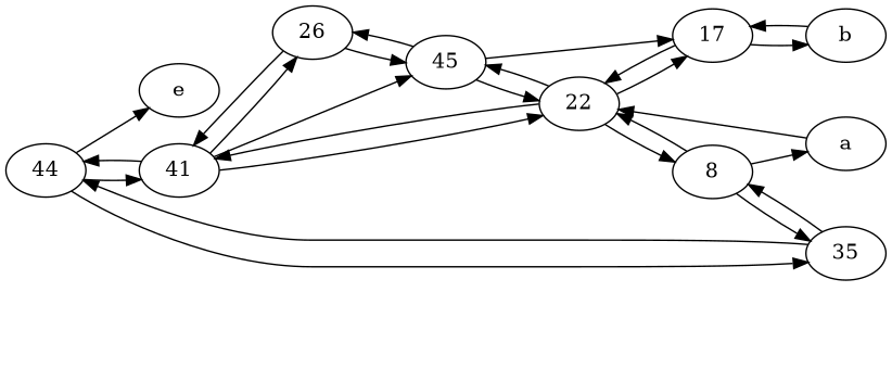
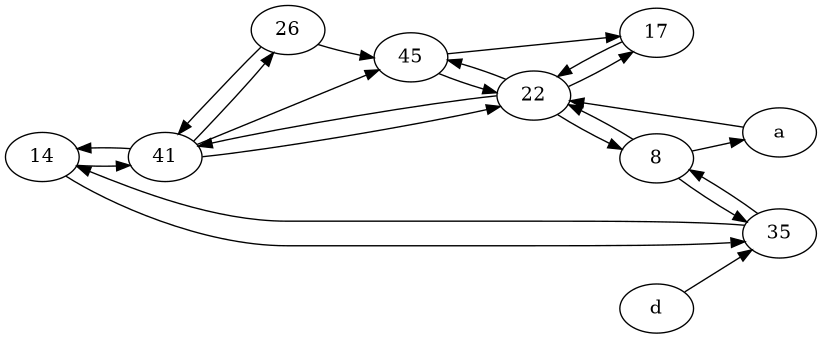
  digraph {
    rankdir=LR
-   44
-   e
+   44 [label=14]
    41
    35
    22
    17
    8
    45
-   b
    a
    26
-   44 -> e
+   d
    44 -> 41
    44 -> 35
    41 -> 44
    41 -> 22
    41 -> 45
    41 -> 26
    35 -> 44
    35 -> 8
    22 -> 41
    22 -> 17
    22 -> 8
    22 -> 45
    17 -> 22
-   17 -> b
    8 -> 35
    8 -> 22
    8 -> a
    45 -> 22
    45 -> 17
-   45 -> 26
-   b -> 17
    a -> 22
    26 -> 41
    26 -> 45
+   d -> 35
  }
